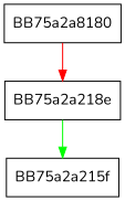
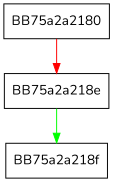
  digraph {
    fontname=Nunito
    splines=ortho
    node [fontname=Nunito shape=box]
    edge [fontname=Nunito]
-   BB75a2a2180 [label=BB75a2a8180]
+   BB75a2a2180
    BB75a2a218e
-   BB75a2a218f [label=BB75a2a215f]
+   BB75a2a218f
    BB75a2a2180 -> BB75a2a218e [color=red]
    BB75a2a218e -> BB75a2a218f [color=green]
  }
